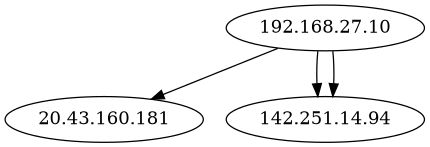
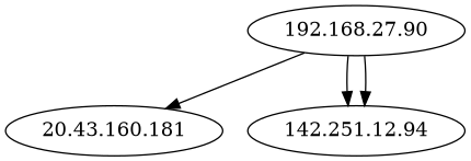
  digraph {
    node [out_degree=0]
    edge [conn_state_other=0.00 conn_state_partial=0.00 conn_state_rejected_reset=0.00 conn_state_successful=1.00 conn_state_suspicious=0.00 dst_port_type=0.00 history_length=0.80 local_orig=1.00 local_resp=0.00 orig_bytes=0.44 orig_ip_bytes=0.51 orig_pkts=0.21 protocol_ICMP=0.00 protocol_TCP=1.00 protocol_UDP=0.00 protocol_UNKNOWN=0.00 resp_bytes=0.47 resp_ip_bytes=0.52 resp_pkts=0.21 service_DNS=0.00 service_FTP=0.00 service_HTTP=1.00 service_SSH=0.00 service_UNKNOWN=0.00 src_port_type=0.50 timestamp_cos=-0.62 timestamp_sin=0.79]
-   "192.168.27.10" [activity_score=1.00 degree=59 in_degree=0 out_degree=59 total_connections=59]
+   "192.168.27.10" [activity_score=1.00 degree=59 in_degree=0 out_degree=59 total_connections=59 label="192.168.27.90"]
    n2 [activity_score=0.34 degree=4 in_degree=4 label="20.43.160.181" total_connections=4]
-   "142.251.12.94" [activity_score=0.19 degree=2 in_degree=2 total_connections=2 label="142.251.14.94"]
+   "142.251.12.94" [activity_score=0.19 degree=2 in_degree=2 total_connections=2]
    "192.168.27.10" -> n2 [orig_bytes=0.57 orig_ip_bytes=0.60 orig_pkts=0.26 resp_bytes=0.80 resp_ip_bytes=0.80 resp_pkts=0.30 service_HTTP=0.00 service_UNKNOWN=1.00 timestamp_sin=0.78]
    "192.168.27.10" -> "142.251.12.94"
    "192.168.27.10" -> "142.251.12.94"
  }
